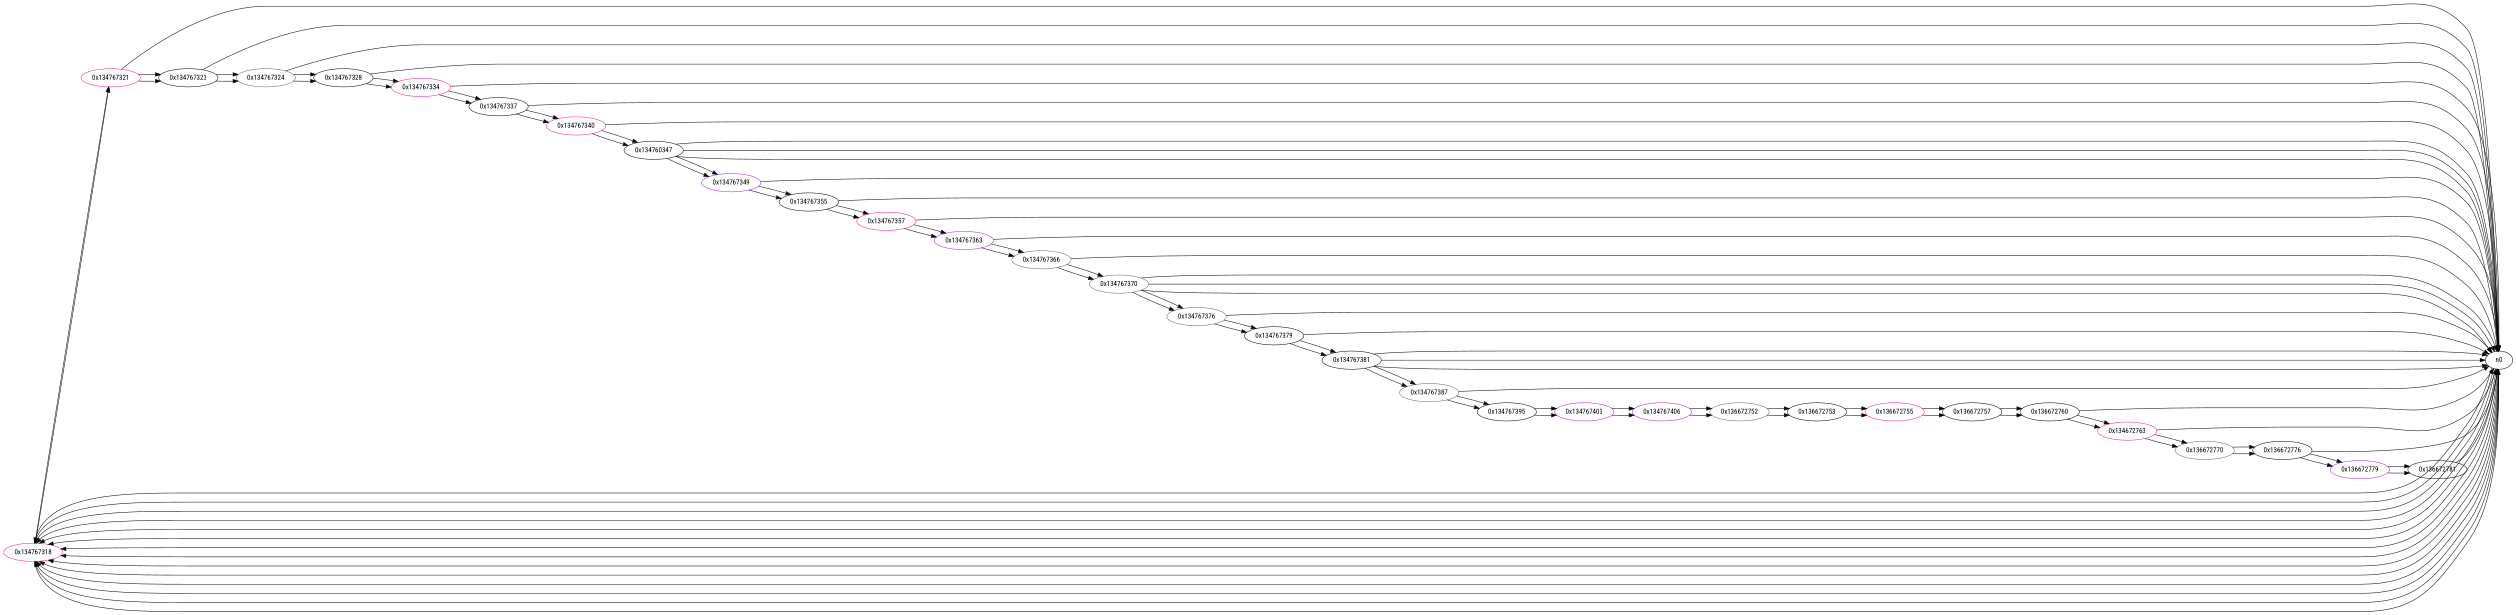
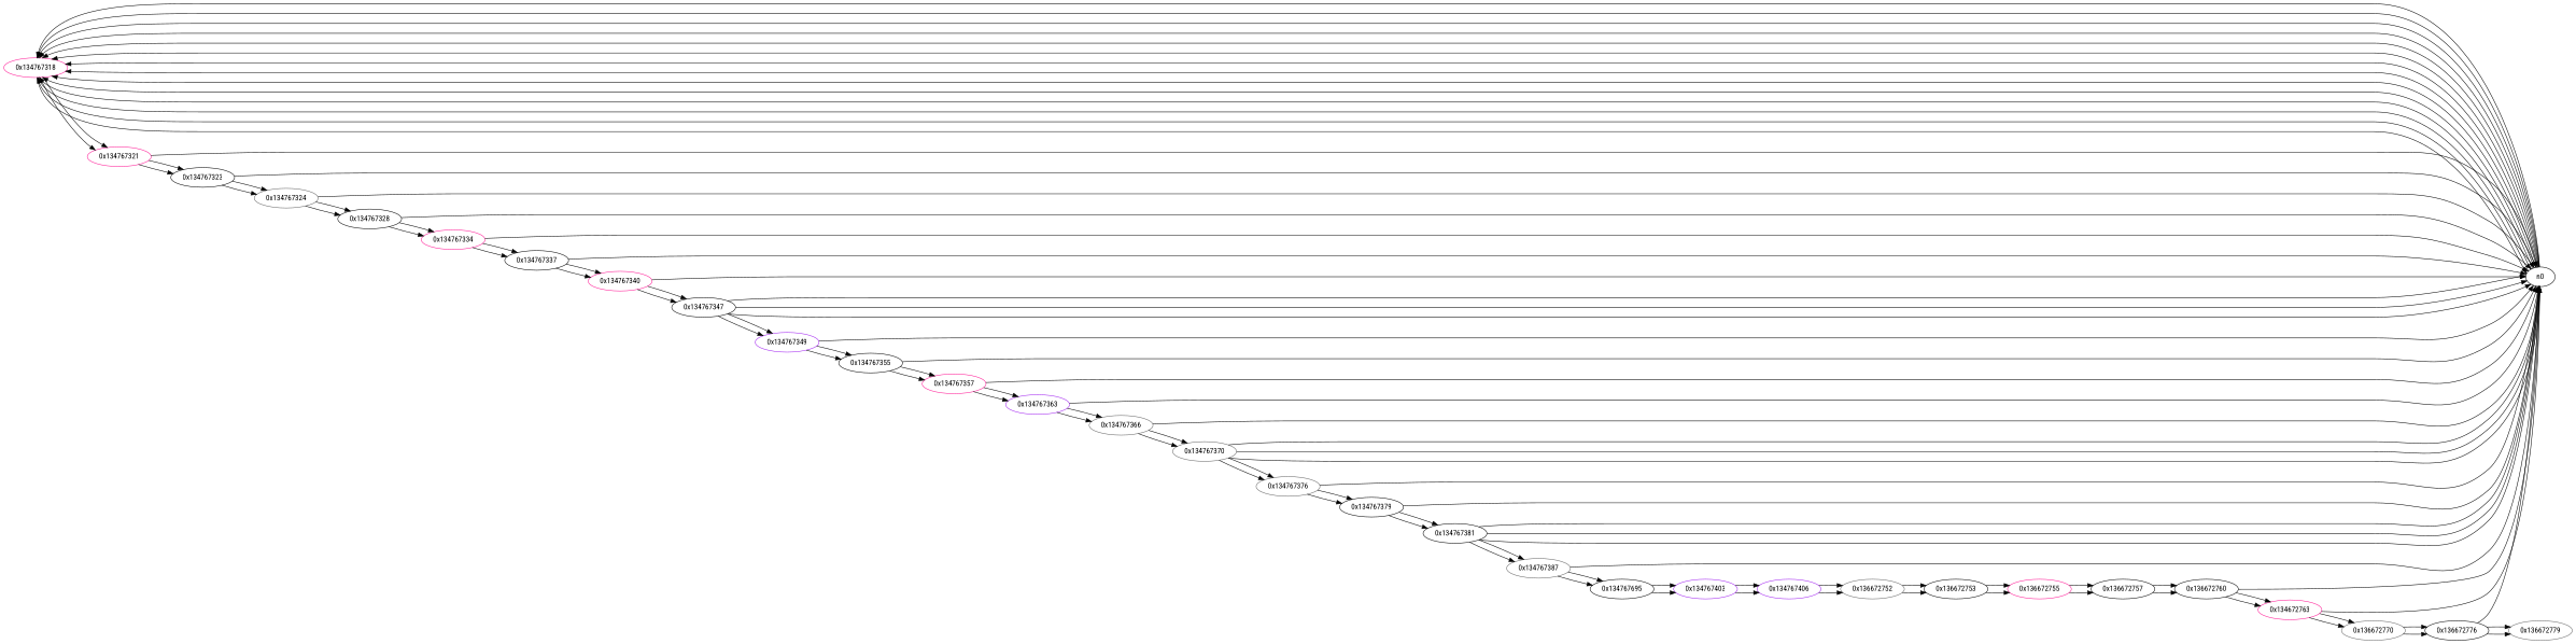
  digraph {
    fontname="Roboto Condensed"
    rankdir=LR
    node [color=black fontname="Roboto Condensed"]
    edge [fontname="Roboto Condensed"]
    n1 [color=deeppink label="0x134767318"]
    n2 [color=deeppink label="0x134767321"]
    n0
    n3 [label="0x134767323"]
    n4 [color=gray40 label="0x134767324"]
    n5 [label="0x134767328"]
    n6 [color=deeppink label="0x134767334"]
    n7 [label="0x134767337"]
    n8 [color=deeppink label="0x134767340"]
-   n9 [label="0x134760347"]
+   n9 [label="0x134767347"]
    n10 [color=purple label="0x134767349"]
    n11 [label="0x134767355"]
    n12 [color=deeppink label="0x134767357"]
    n13 [color=purple label="0x134767363"]
    n14 [color=gray40 label="0x134767366"]
    n15 [color=gray40 label="0x134767370"]
    n16 [color=gray40 label="0x134767376"]
    n17 [label="0x134767379"]
    n18 [label="0x134767381"]
    n19 [color=gray40 label="0x134767387"]
-   n20 [label="0x134767395"]
+   n20 [label="0x134767695"]
    n21 [color=purple label="0x134767403"]
    n22 [color=purple label="0x134767406"]
    n23 [color=gray40 label="0x136672752"]
    n24 [label="0x136672753"]
    n25 [color=deeppink label="0x136672755"]
    n26 [label="0x136672757"]
    n27 [label="0x136672760"]
    n28 [color=deeppink label="0x134672763"]
    n29 [color=gray40 label="0x136672770"]
    n30 [label="0x136672776"]
-   n31 [color=purple label="0x136672779"]
-   n32 [label="0x136672781"]
+   n31 [color=gray40 label="0x136672779"]
    n1 -> n2
    n1 -> n2
    n1 -> n0
    n2 -> n0
    n2 -> n3
    n2 -> n3
    n0 -> n1
    n0 -> n1
    n0 -> n1
    n0 -> n1
    n0 -> n1
    n0 -> n1
    n0 -> n1
    n0 -> n1
    n0 -> n1
    n0 -> n1
    n0 -> n1
    n0 -> n1
    n0 -> n1
    n3 -> n0
    n3 -> n4
    n3 -> n4
    n4 -> n0
    n4 -> n5
    n4 -> n5
    n5 -> n0
    n5 -> n6
    n5 -> n6
    n6 -> n0
    n6 -> n7
    n6 -> n7
    n7 -> n0
    n7 -> n8
    n7 -> n8
    n8 -> n0
    n8 -> n9
    n8 -> n9
    n9 -> n0
    n9 -> n0
    n9 -> n0
    n9 -> n10
    n9 -> n10
    n10 -> n0
    n10 -> n11
    n10 -> n11
    n11 -> n0
    n11 -> n12
    n11 -> n12
    n12 -> n0
    n12 -> n13
    n12 -> n13
    n13 -> n0
    n13 -> n14
    n13 -> n14
    n14 -> n0
    n14 -> n15
    n14 -> n15
    n15 -> n0
    n15 -> n0
    n15 -> n0
    n15 -> n16
    n15 -> n16
    n16 -> n0
    n16 -> n17
    n16 -> n17
    n17 -> n0
    n17 -> n18
    n17 -> n18
    n18 -> n0
    n18 -> n0
    n18 -> n0
    n18 -> n19
    n18 -> n19
    n19 -> n0
    n19 -> n20
    n19 -> n20
    n20 -> n21
    n20 -> n21
    n21 -> n22
    n21 -> n22
    n22 -> n23
    n22 -> n23
    n23 -> n24
    n23 -> n24
    n24 -> n25
    n24 -> n25
    n25 -> n26
    n25 -> n26
    n26 -> n27
    n26 -> n27
    n27 -> n0
    n27 -> n28
    n27 -> n28
    n28 -> n0
    n28 -> n29
    n28 -> n29
    n29 -> n30
    n29 -> n30
    n30 -> n0
    n30 -> n31
    n30 -> n31
-   n31 -> n32
-   n31 -> n32
-   n32 -> n0
  }
